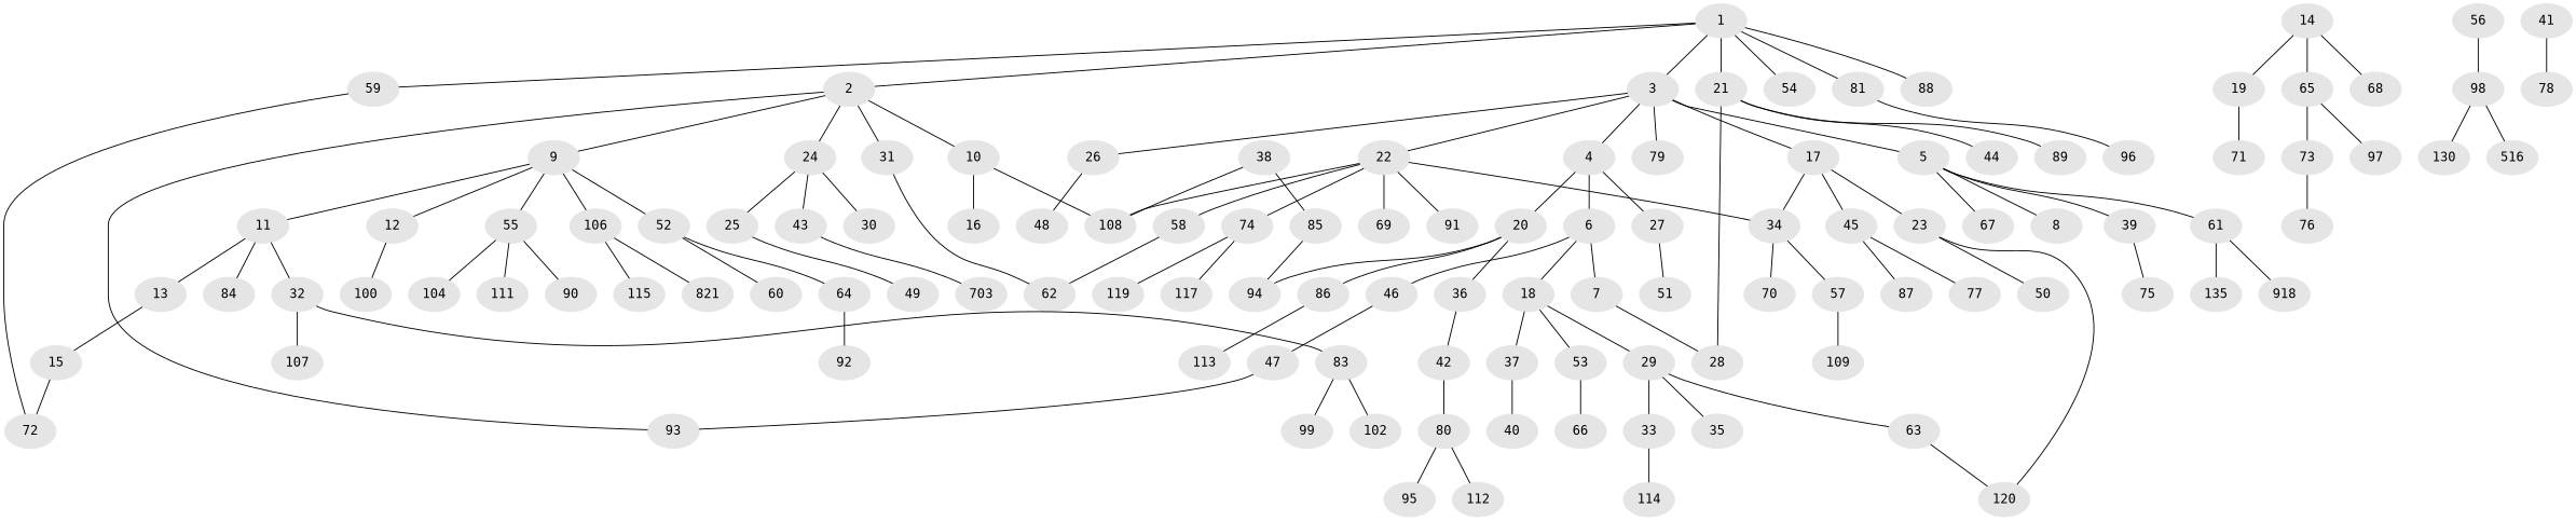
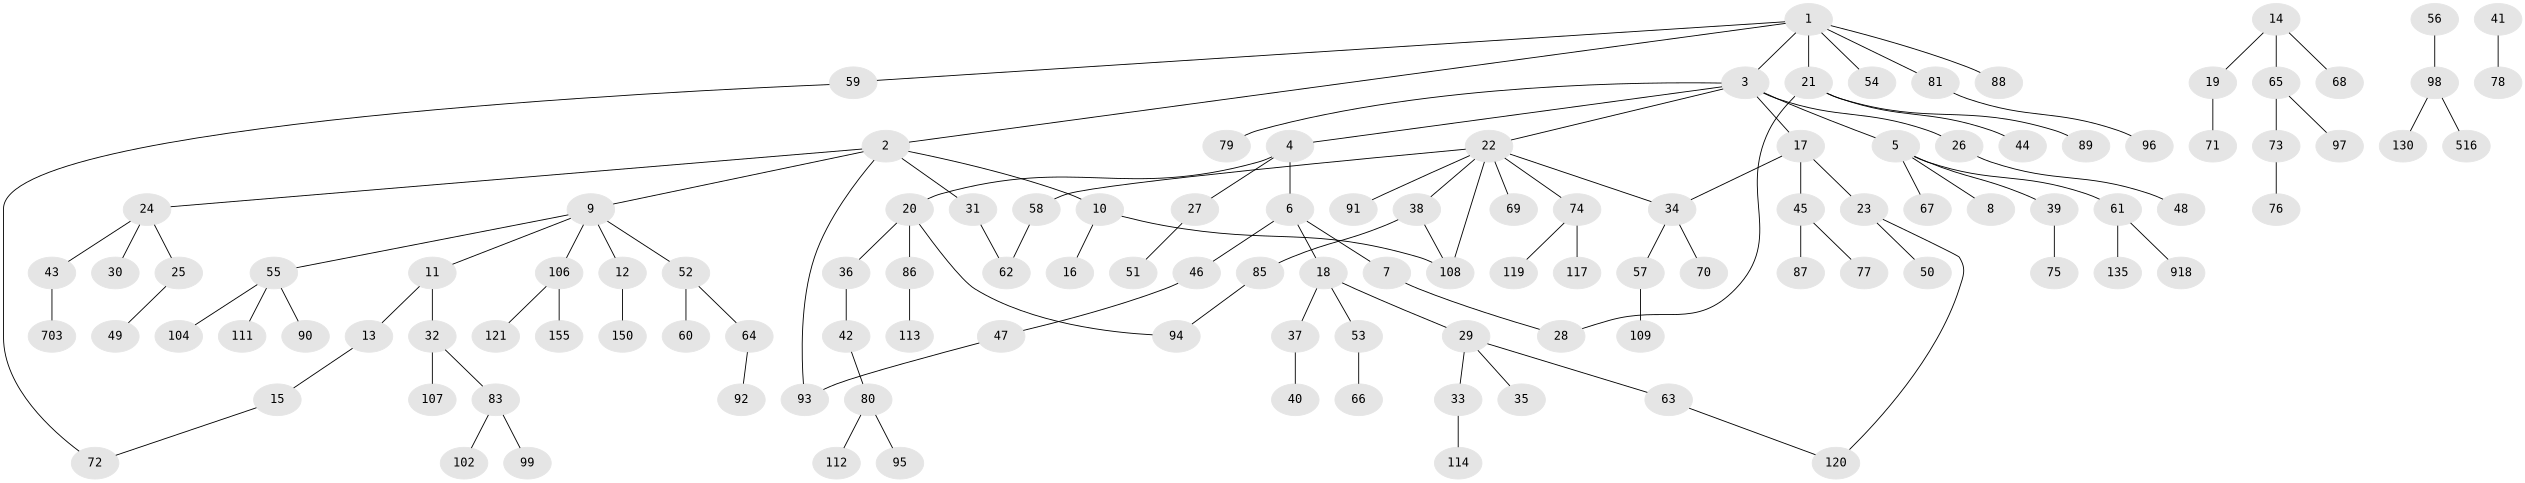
  graph {
    fontname="DejaVu Sans Mono"
    node [color=gray90 fontname="DejaVu Sans Mono" style=filled]
    edge [fontname="DejaVu Sans Mono"]
    1
    2
    3
    21
    54
    59
    81
    88
    9
    10
    24
    31
    93
    4
    5
    17
    22
    26
    79
    28
    44
    89
    72
    96
    11
    12
    52
    55
    106
    16
    108
    25
    30
    43
    62
    6
    20
    27
    8
    39
    61
    67
    23
    34
    45
    38
    58
    69
    74
    91
    48
    7
    18
    46
    14
    19
    65
    68
    36
    86
    94
    51
    75
    n64 [label=135]
    n65 [label=918]
    29
    37
    53
    47
    13
    32
-   84
-   100
+   100 [label=150]
    60
    64
    90
    104
    111
-   115
-   121 [label=821]
+   115 [label=155]
+   121
    15
    83
    107
    71
    56
    98
    73
    97
    50
    120
    57
    70
    77
    87
    33
    35
    63
    40
    66
    42
    113
    85
    117
    119
    49
    n106 [label=703]
    41
    78
    114
    99
    102
    109
    80
    95
    112
    92
    n117 [label=130]
    n118 [label=516]
    76
    1 -- 2
    1 -- 3
    1 -- 21
    1 -- 54
    1 -- 59
    1 -- 81
    1 -- 88
    2 -- 9
    2 -- 10
    2 -- 24
    2 -- 31
    2 -- 93
    3 -- 4
    3 -- 5
    3 -- 17
    3 -- 22
    3 -- 26
    3 -- 79
    21 -- 28
    21 -- 44
    21 -- 89
    59 -- 72
    81 -- 96
    9 -- 11
    9 -- 12
    9 -- 52
    9 -- 55
    9 -- 106
    10 -- 16
    10 -- 108
    24 -- 25
    24 -- 30
    24 -- 43
    31 -- 62
    4 -- 6
    4 -- 20
    4 -- 27
    5 -- 8
    5 -- 39
    5 -- 61
    5 -- 67
    17 -- 23
    17 -- 34
    17 -- 45
    22 -- 108
    22 -- 34
+   22 -- 38
    22 -- 58
    22 -- 69
    22 -- 74
    22 -- 91
    26 -- 48
    11 -- 13
    11 -- 32
-   11 -- 84
    12 -- 100
    52 -- 60
    52 -- 64
    55 -- 90
    55 -- 104
    55 -- 111
    106 -- 115
    106 -- 121
    25 -- 49
    43 -- n106
    6 -- 7
    6 -- 18
    6 -- 46
    20 -- 36
    20 -- 86
    20 -- 94
    27 -- 51
    39 -- 75
    61 -- n64
    61 -- n65
    23 -- 50
    23 -- 120
    34 -- 57
    34 -- 70
    45 -- 77
    45 -- 87
    38 -- 108
    38 -- 85
    58 -- 62
    74 -- 117
    74 -- 119
    7 -- 28
    18 -- 29
    18 -- 37
    18 -- 53
    46 -- 47
    14 -- 19
    14 -- 65
    14 -- 68
    19 -- 71
    65 -- 73
    65 -- 97
    36 -- 42
    86 -- 113
    29 -- 33
    29 -- 35
    29 -- 63
    37 -- 40
    53 -- 66
    47 -- 93
    13 -- 15
    32 -- 83
    32 -- 107
    64 -- 92
    15 -- 72
    83 -- 99
    83 -- 102
    56 -- 98
    98 -- n117
    98 -- n118
    73 -- 76
    57 -- 109
    33 -- 114
    63 -- 120
    42 -- 80
    85 -- 94
    41 -- 78
    80 -- 95
    80 -- 112
  }
